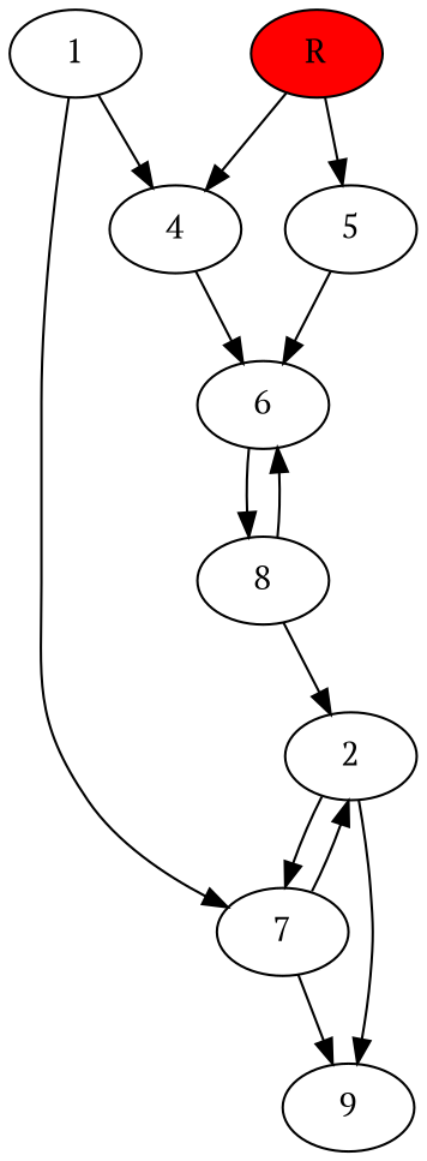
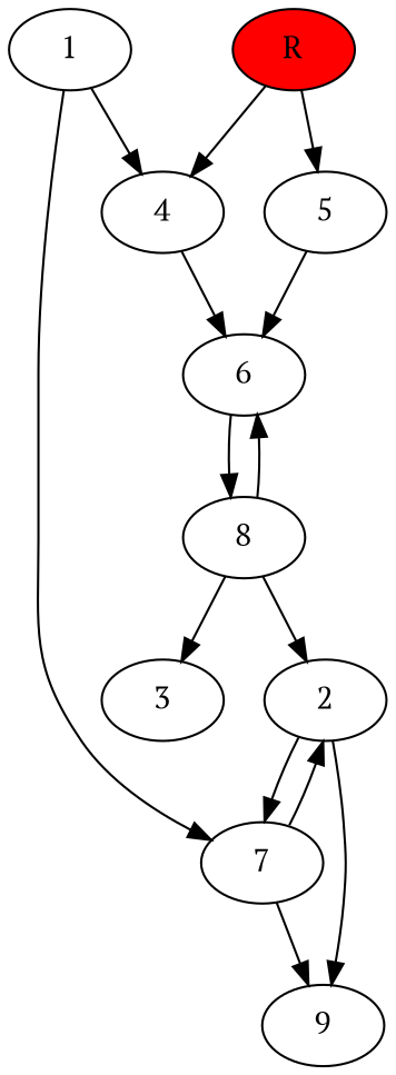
  digraph {
    fontname="PT Serif"
    node [fontname="PT Serif"]
    edge [fontname="PT Serif"]
    1
    4
    7
    6
    2
    9
    8
    5
+   3
    R [fillcolor="#ff0000" style=filled]
    1 -> 4
    1 -> 7
    4 -> 6
    7 -> 2
    7 -> 9
    6 -> 8
    2 -> 7
    2 -> 9
    8 -> 6
    8 -> 2
+   8 -> 3
    5 -> 6
    R -> 4
    R -> 5
  }
